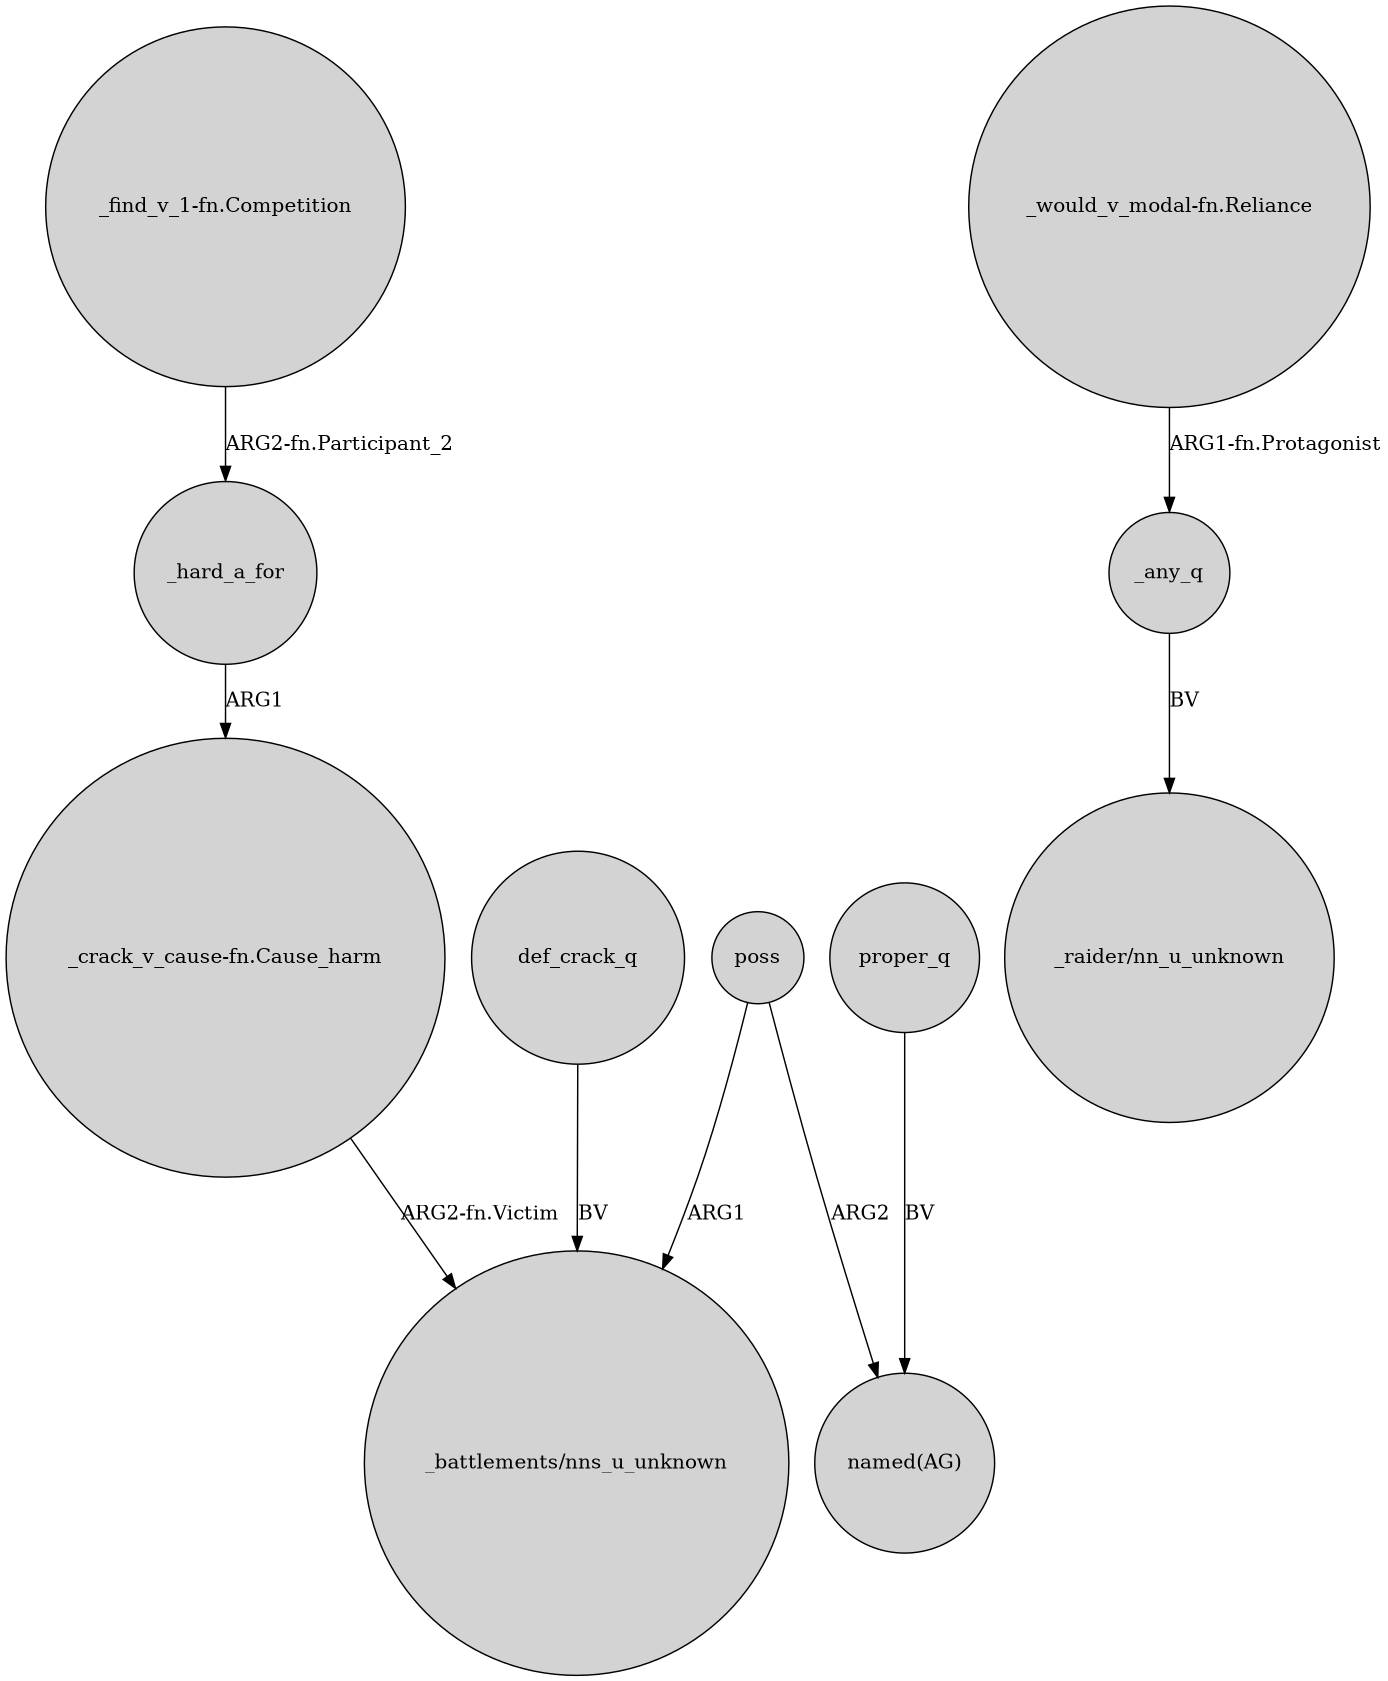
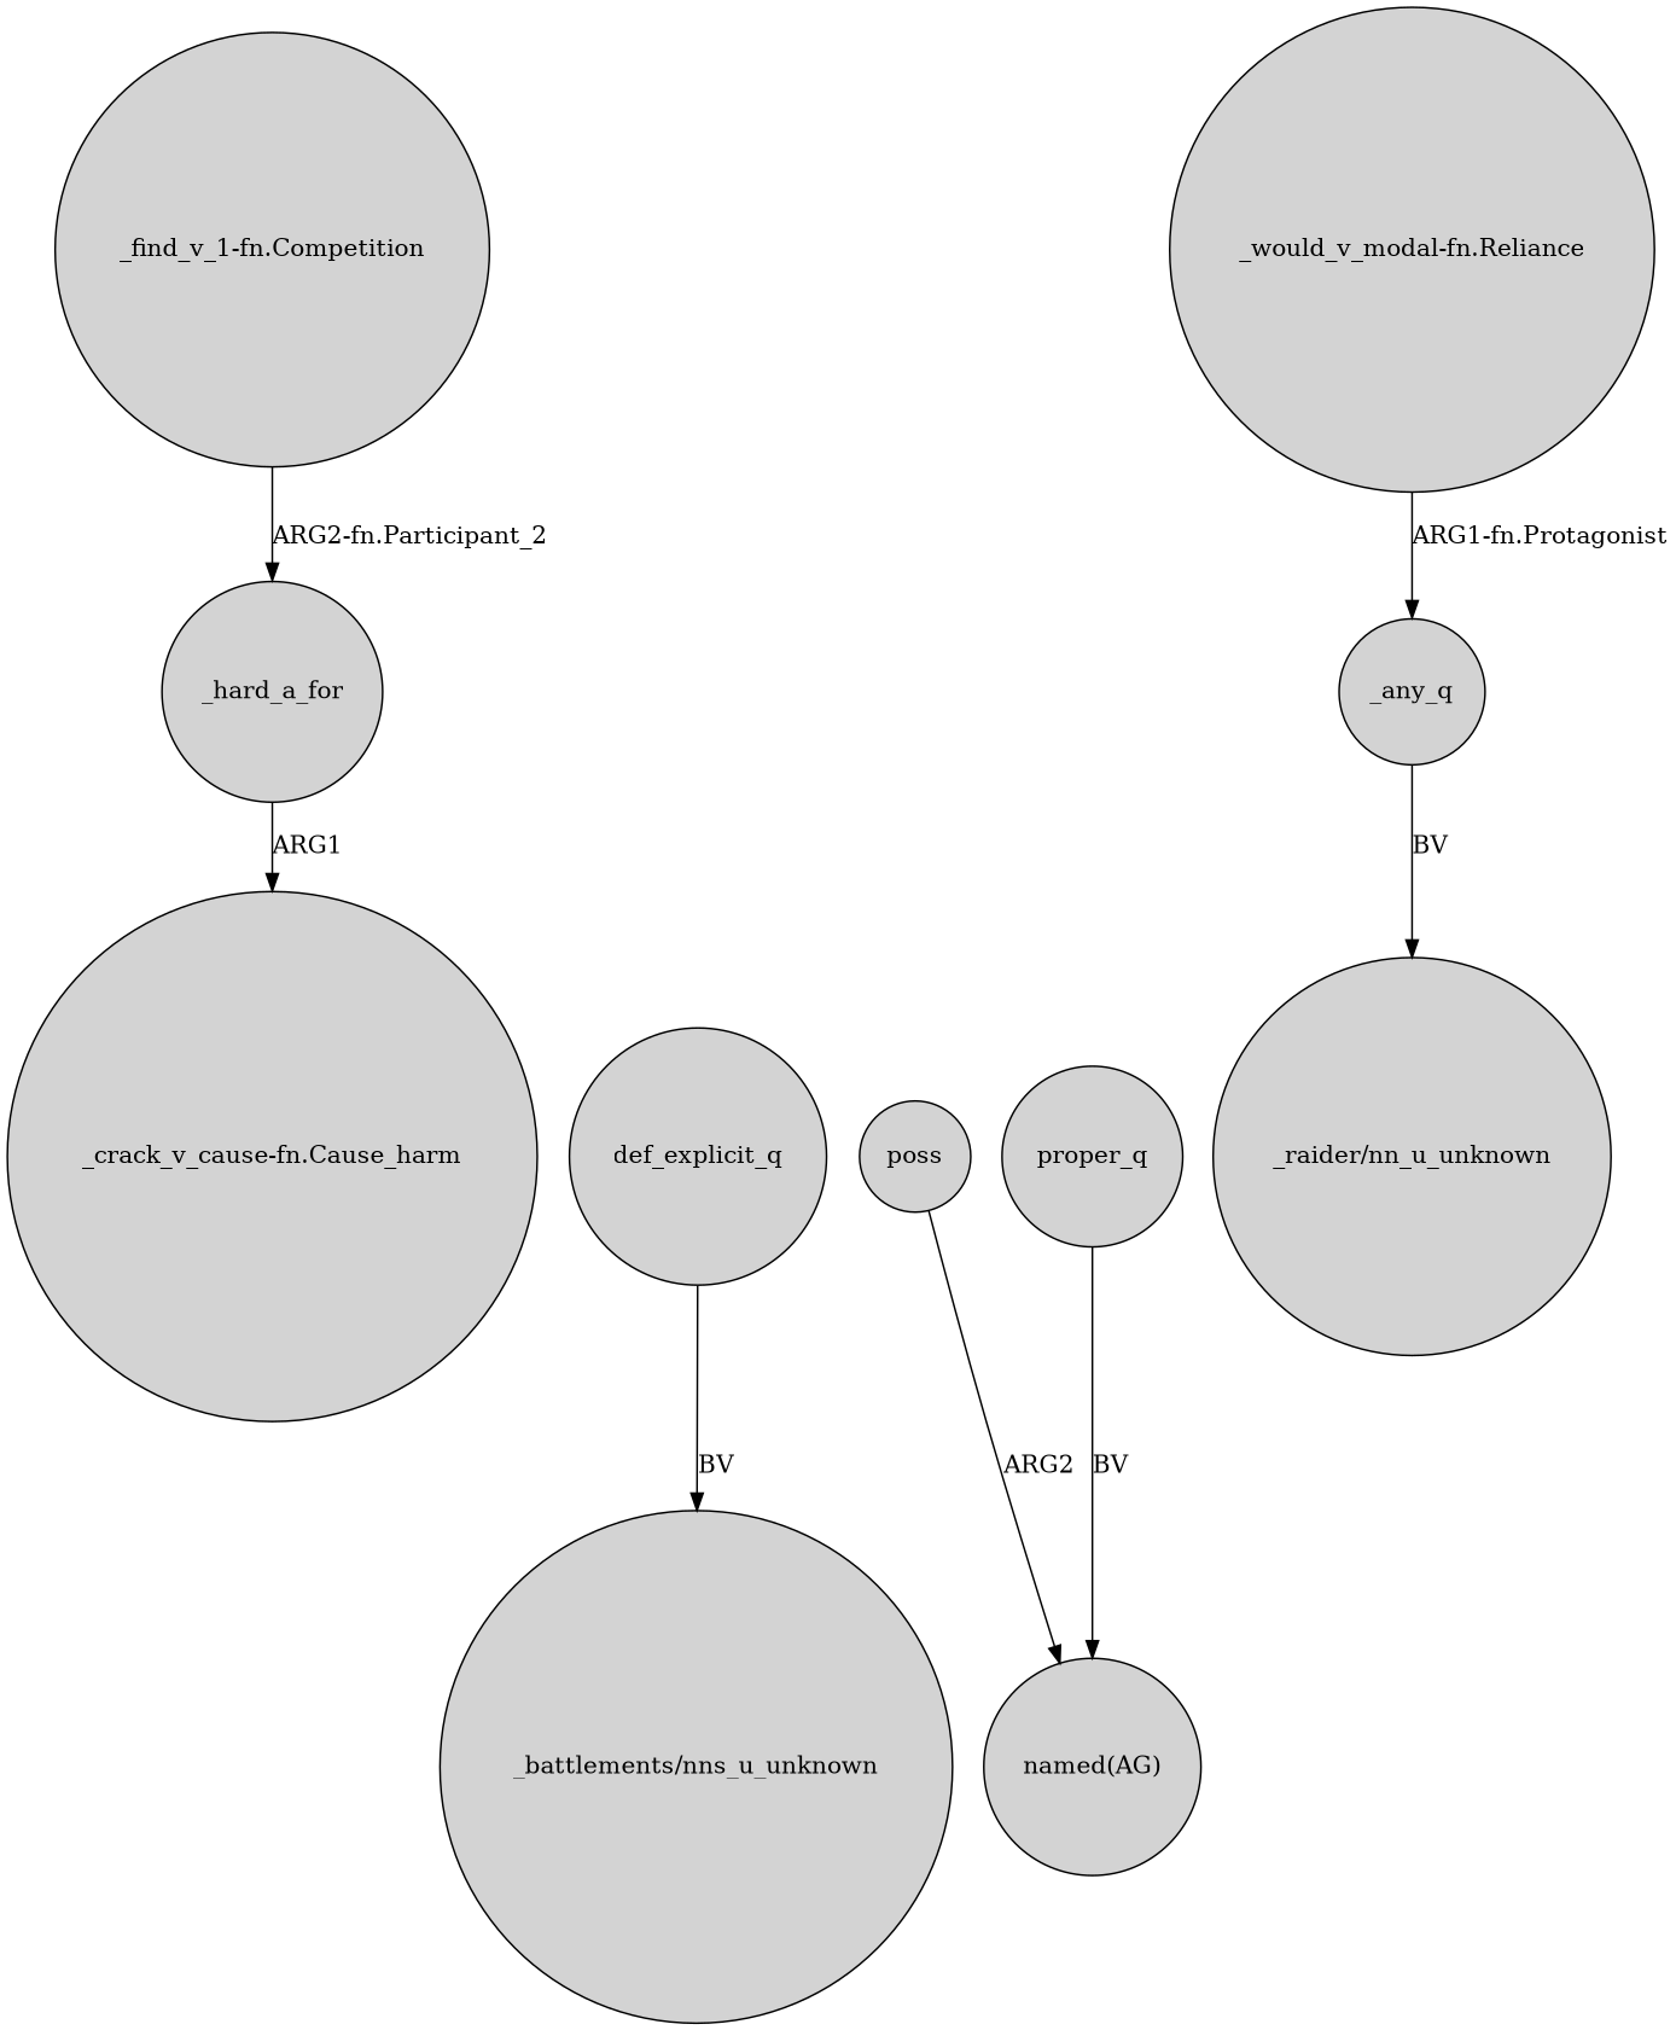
  digraph {
    node [shape=circle style=filled]
    "_find_v_1-fn.Competition"
    _hard_a_for
    "_crack_v_cause-fn.Cause_harm"
    "_battlements/nns_u_unknown"
    poss
    "named(AG)"
    proper_q
    "_would_v_modal-fn.Reliance"
    _any_q
    "_raider/nn_u_unknown"
-   def_explicit_q [label=def_crack_q]
+   def_explicit_q
    "_find_v_1-fn.Competition" -> _hard_a_for [label="ARG2-fn.Participant_2"]
    _hard_a_for -> "_crack_v_cause-fn.Cause_harm" [label=ARG1]
-   "_crack_v_cause-fn.Cause_harm" -> "_battlements/nns_u_unknown" [label="ARG2-fn.Victim"]
-   poss -> "_battlements/nns_u_unknown" [label=ARG1]
    poss -> "named(AG)" [label=ARG2]
    proper_q -> "named(AG)" [label=BV]
    "_would_v_modal-fn.Reliance" -> _any_q [label="ARG1-fn.Protagonist"]
    _any_q -> "_raider/nn_u_unknown" [label=BV]
    def_explicit_q -> "_battlements/nns_u_unknown" [label=BV]
  }
